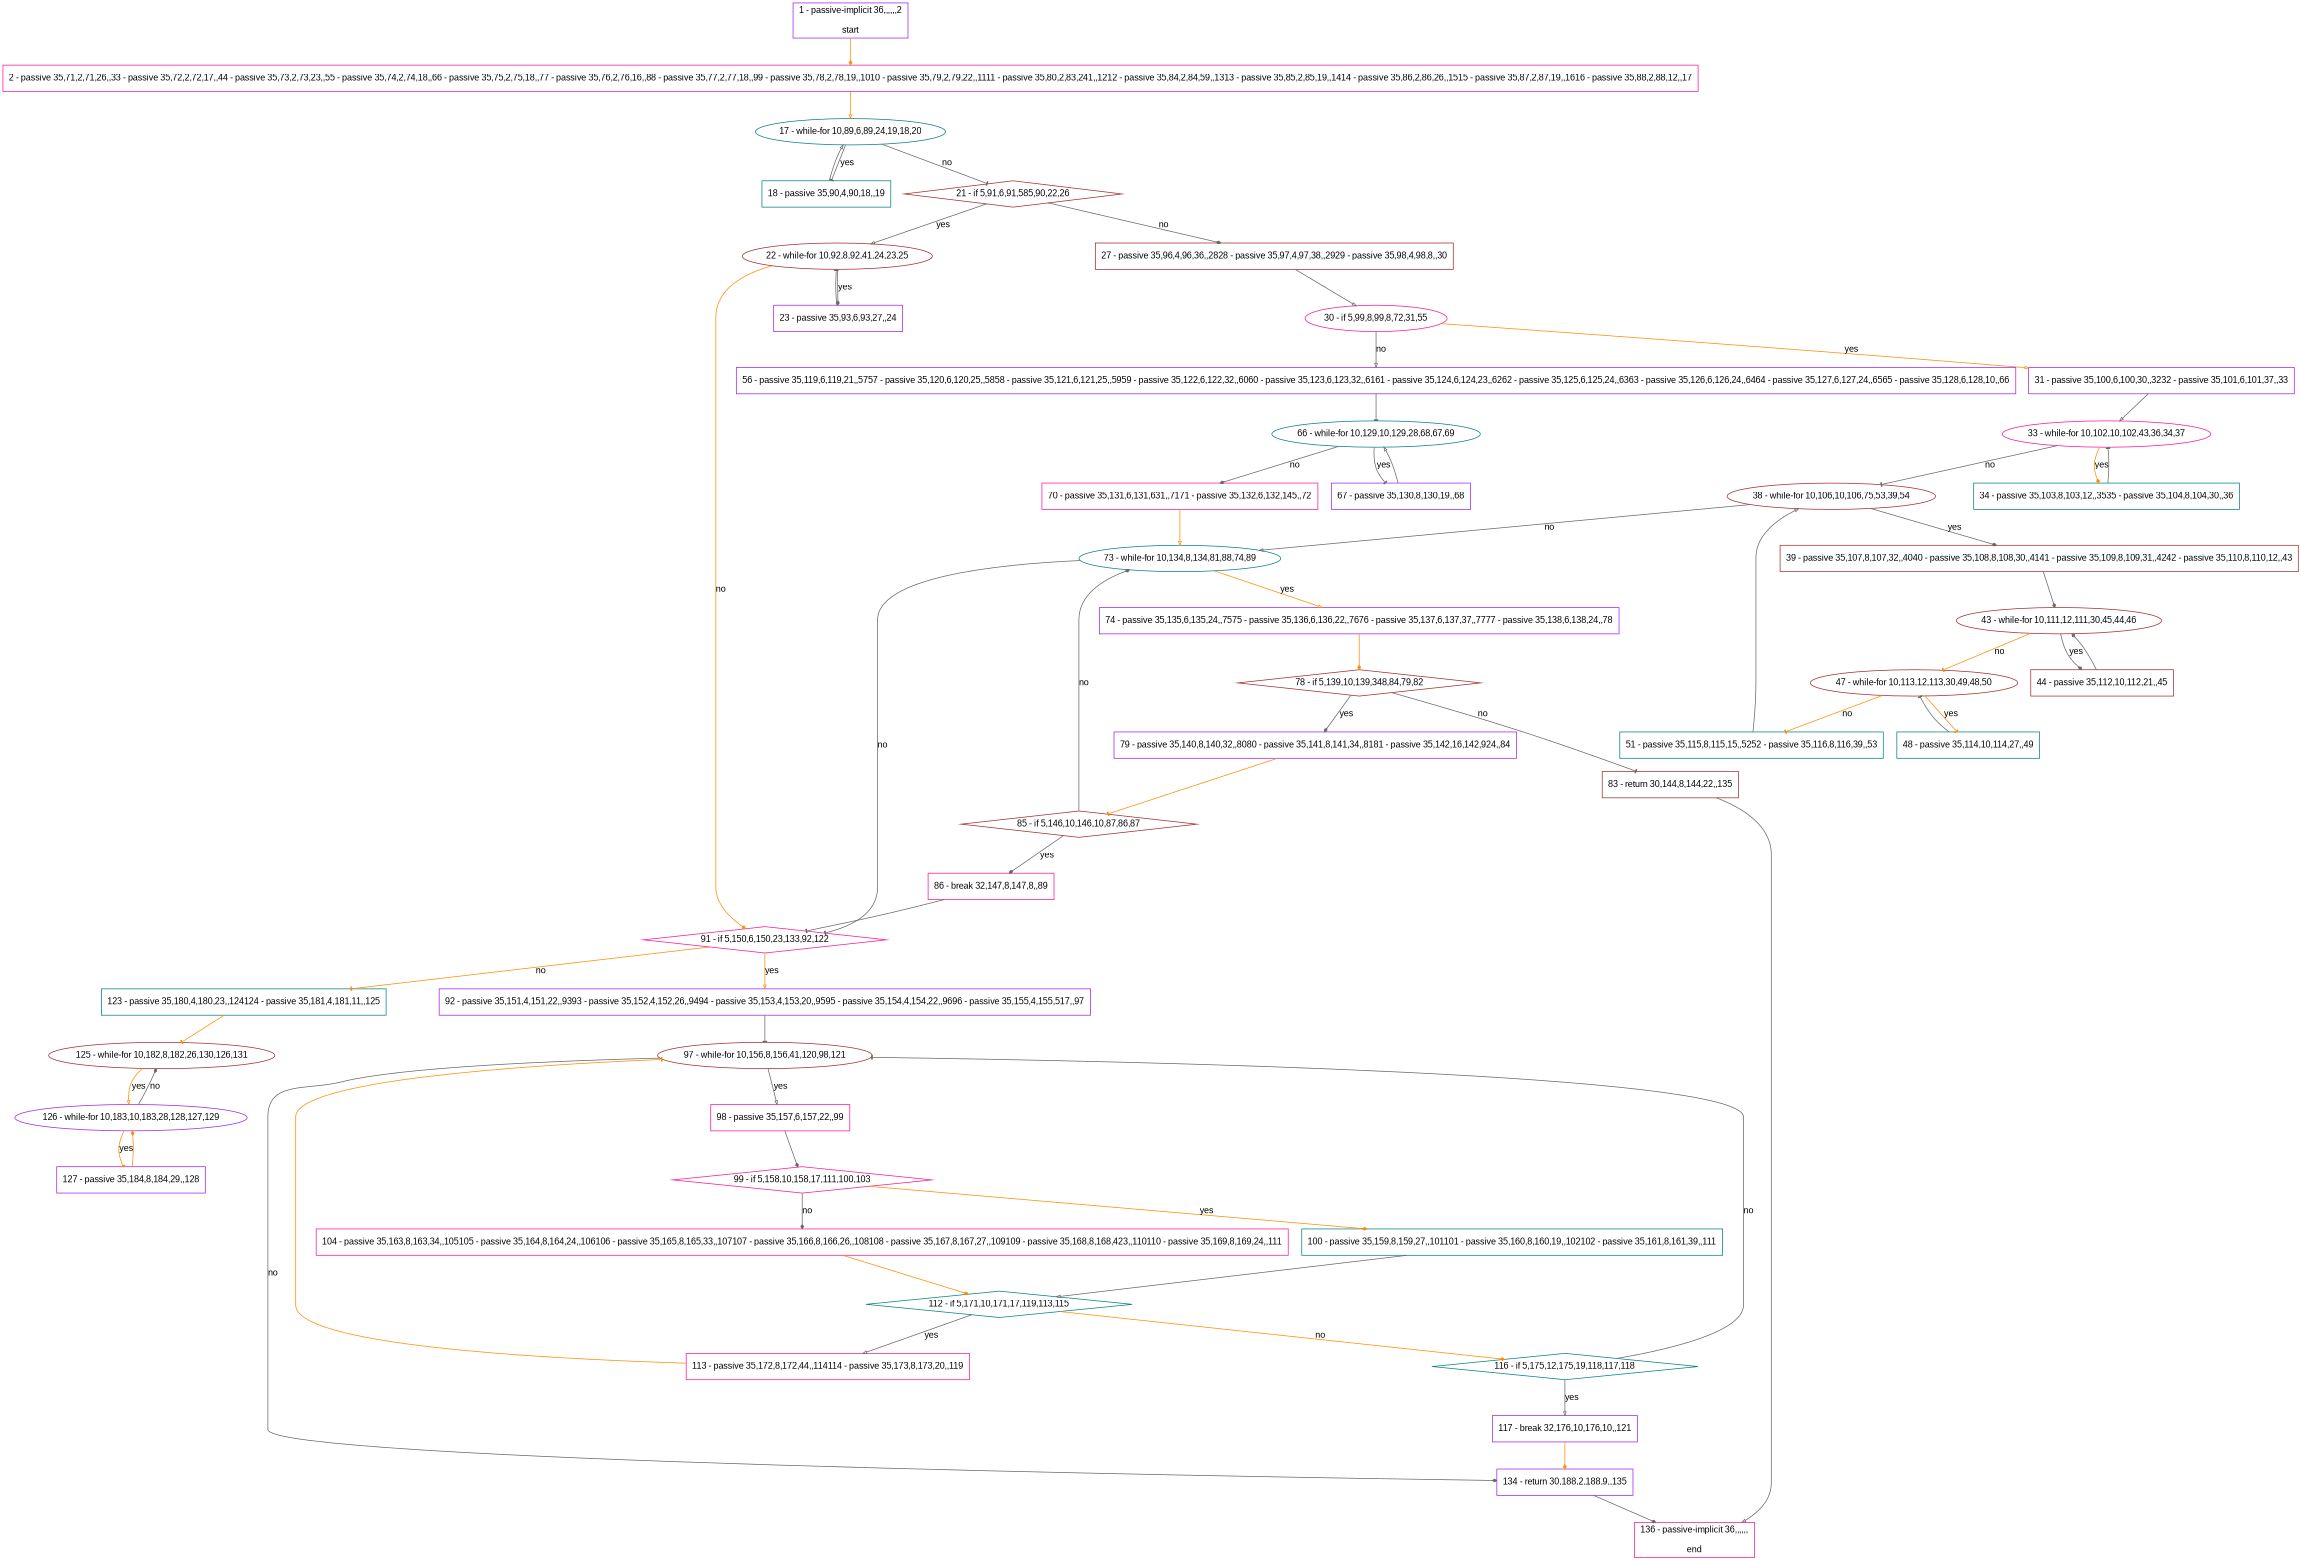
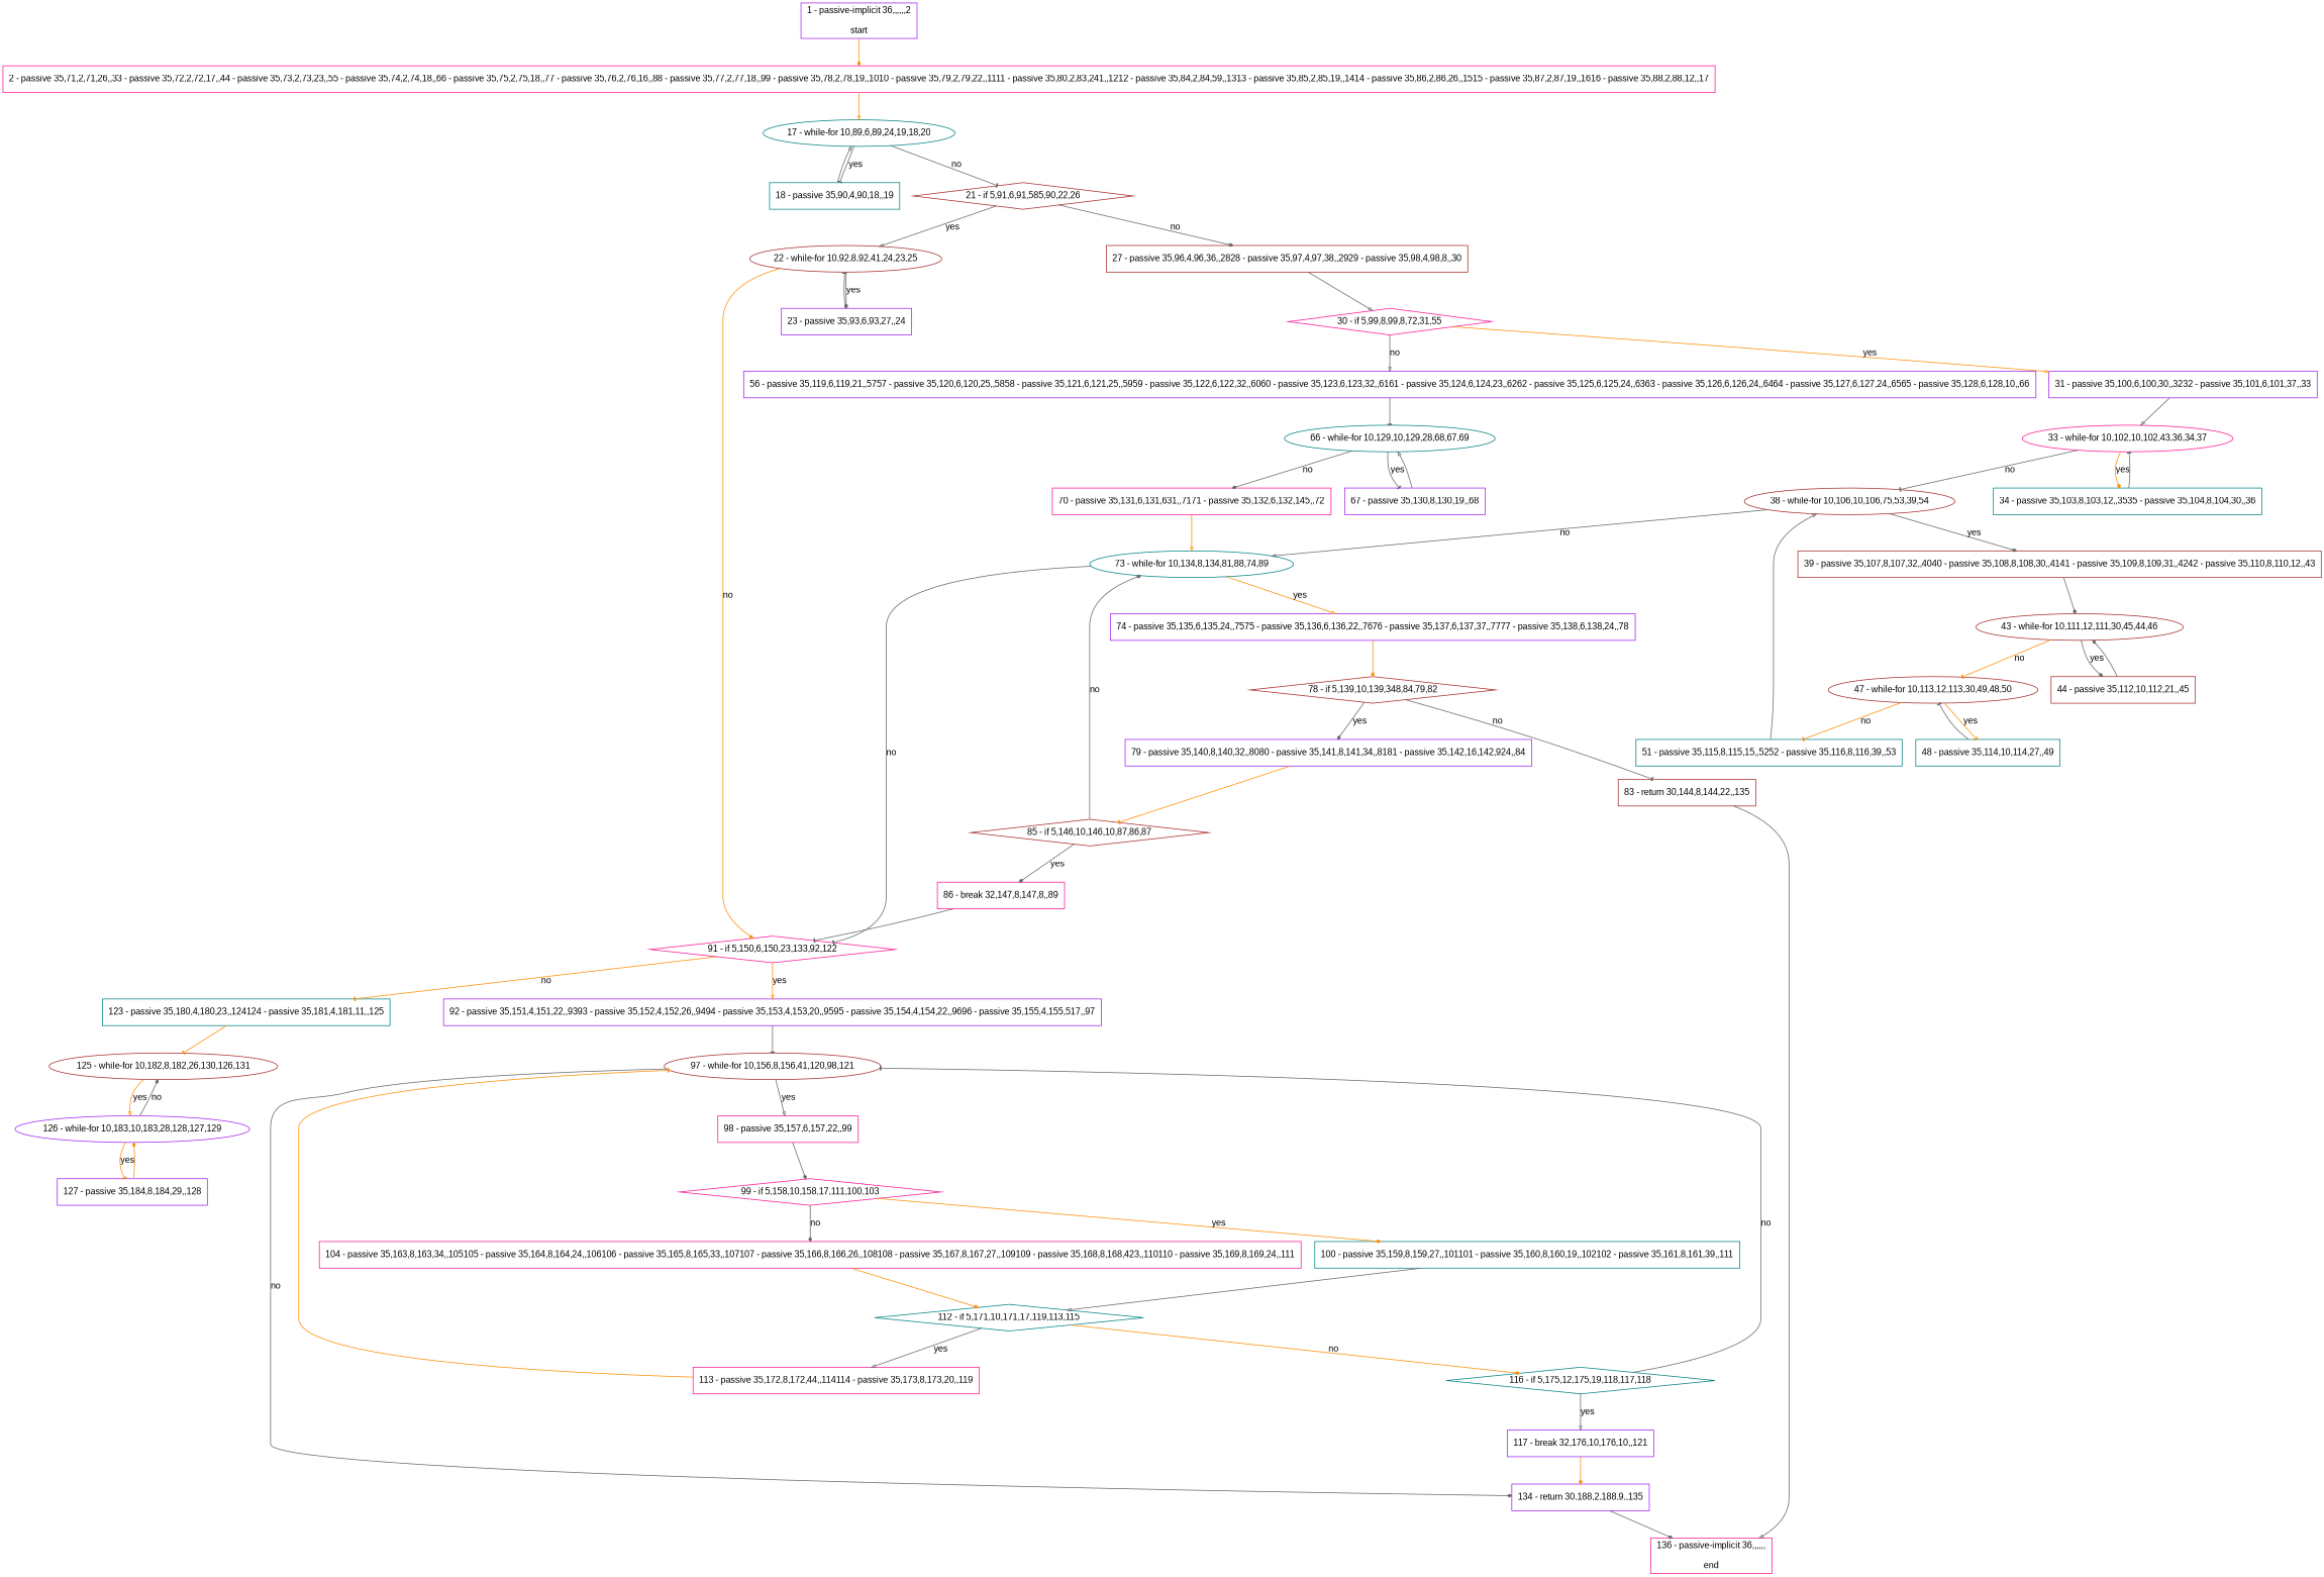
  digraph {
    bgcolor=white
    compound=true
    fillcolor="#FFFFCC"
    fontname=Arial
    fontsize=12
    pack=true
    packmode=clust
    style="rounded,filled"
    node [color=brown compound=true fillcolor="#ffffff" fixedsize=false fontname=Arial fontsize=12 node_initialized=no shape=box style=filled]
    edge [arrowhead=diamond arrowsize=0.5 arrowtail=none color=gray40 compound=true dir=forward fontcolor=black fontname=Arial fontsize=12]
    n1 [color=deeppink label="2 - passive 35,71,2,71,26,,33 - passive 35,72,2,72,17,,44 - passive 35,73,2,73,23,,55 - passive 35,74,2,74,18,,66 - passive 35,75,2,75,18,,77 - passive 35,76,2,76,16,,88 - passive 35,77,2,77,18,,99 - passive 35,78,2,78,19,,1010 - passive 35,79,2,79,22,,1111 - passive 35,80,2,83,241,,1212 - passive 35,84,2,84,59,,1313 - passive 35,85,2,85,19,,1414 - passive 35,86,2,86,26,,1515 - passive 35,87,2,87,19,,1616 - passive 35,88,2,88,12,,17"]
    n2 [color=teal label="17 - while-for 10,89,6,89,24,19,18,20" shape=oval]
    n3 [color=teal label="18 - passive 35,90,4,90,18,,19"]
    n4 [label="21 - if 5,91,6,91,585,90,22,26" shape=diamond]
    n5 [color=purple label="1 - passive-implicit 36,,,,,,2\n\nstart"]
    n6 [label="22 - while-for 10,92,8,92,41,24,23,25" shape=oval]
    n7 [label="27 - passive 35,96,4,96,36,,2828 - passive 35,97,4,97,38,,2929 - passive 35,98,4,98,8,,30"]
    n8 [color=purple label="23 - passive 35,93,6,93,27,,24"]
    n9 [color=deeppink label="91 - if 5,150,6,150,23,133,92,122" shape=diamond]
-   n10 [color=deeppink label="30 - if 5,99,8,99,8,72,31,55" shape=ellipse]
+   n10 [color=deeppink label="30 - if 5,99,8,99,8,72,31,55" shape=diamond]
    n11 [color=purple label="92 - passive 35,151,4,151,22,,9393 - passive 35,152,4,152,26,,9494 - passive 35,153,4,153,20,,9595 - passive 35,154,4,154,22,,9696 - passive 35,155,4,155,517,,97"]
    n12 [color=teal label="123 - passive 35,180,4,180,23,,124124 - passive 35,181,4,181,11,,125"]
    n13 [color=purple label="31 - passive 35,100,6,100,30,,3232 - passive 35,101,6,101,37,,33"]
    n14 [color=purple label="56 - passive 35,119,6,119,21,,5757 - passive 35,120,6,120,25,,5858 - passive 35,121,6,121,25,,5959 - passive 35,122,6,122,32,,6060 - passive 35,123,6,123,32,,6161 - passive 35,124,6,124,23,,6262 - passive 35,125,6,125,24,,6363 - passive 35,126,6,126,24,,6464 - passive 35,127,6,127,24,,6565 - passive 35,128,6,128,10,,66"]
    n15 [label="97 - while-for 10,156,8,156,41,120,98,121" shape=oval]
    n16 [label="125 - while-for 10,182,8,182,26,130,126,131" shape=oval]
    n17 [color=deeppink label="33 - while-for 10,102,10,102,43,36,34,37" shape=oval]
    n18 [color=teal label="66 - while-for 10,129,10,129,28,68,67,69" shape=oval]
    n19 [color=teal label="34 - passive 35,103,8,103,12,,3535 - passive 35,104,8,104,30,,36"]
    n20 [label="38 - while-for 10,106,10,106,75,53,39,54" shape=oval]
    n21 [color=purple label="67 - passive 35,130,8,130,19,,68"]
    n22 [color=deeppink label="70 - passive 35,131,6,131,631,,7171 - passive 35,132,6,132,145,,72"]
    n23 [label="39 - passive 35,107,8,107,32,,4040 - passive 35,108,8,108,30,,4141 - passive 35,109,8,109,31,,4242 - passive 35,110,8,110,12,,43"]
    n24 [color=teal label="73 - while-for 10,134,8,134,81,88,74,89" shape=oval]
    n25 [label="43 - while-for 10,111,12,111,30,45,44,46" shape=oval]
    n26 [color=purple label="74 - passive 35,135,6,135,24,,7575 - passive 35,136,6,136,22,,7676 - passive 35,137,6,137,37,,7777 - passive 35,138,6,138,24,,78"]
    n27 [label="44 - passive 35,112,10,112,21,,45"]
    n28 [label="47 - while-for 10,113,12,113,30,49,48,50" shape=oval]
    n29 [label="78 - if 5,139,10,139,348,84,79,82" shape=diamond]
    n30 [color=teal label="48 - passive 35,114,10,114,27,,49"]
    n31 [color=teal label="51 - passive 35,115,8,115,15,,5252 - passive 35,116,8,116,39,,53"]
    n32 [color=purple label="79 - passive 35,140,8,140,32,,8080 - passive 35,141,8,141,34,,8181 - passive 35,142,16,142,924,,84"]
    n33 [label="83 - return 30,144,8,144,22,,135"]
    n34 [label="85 - if 5,146,10,146,10,87,86,87" shape=diamond]
    n35 [color=deeppink label="136 - passive-implicit 36,,,,,,\n\nend"]
    n36 [color=deeppink label="86 - break 32,147,8,147,8,,89"]
    n37 [color=deeppink label="98 - passive 35,157,6,157,22,,99"]
    n38 [color=purple label="134 - return 30,188,2,188,9,,135"]
    n39 [color=purple label="126 - while-for 10,183,10,183,28,128,127,129" shape=oval]
    n40 [color=deeppink label="99 - if 5,158,10,158,17,111,100,103" shape=diamond]
    n41 [color=teal label="100 - passive 35,159,8,159,27,,101101 - passive 35,160,8,160,19,,102102 - passive 35,161,8,161,39,,111"]
    n42 [color=deeppink label="104 - passive 35,163,8,163,34,,105105 - passive 35,164,8,164,24,,106106 - passive 35,165,8,165,33,,107107 - passive 35,166,8,166,26,,108108 - passive 35,167,8,167,27,,109109 - passive 35,168,8,168,423,,110110 - passive 35,169,8,169,24,,111"]
    n43 [color=teal label="112 - if 5,171,10,171,17,119,113,115" shape=diamond]
    n44 [color=deeppink label="113 - passive 35,172,8,172,44,,114114 - passive 35,173,8,173,20,,119"]
    n45 [color=teal label="116 - if 5,175,12,175,19,118,117,118" shape=diamond]
    n46 [color=purple label="117 - break 32,176,10,176,10,,121"]
    n47 [color=purple label="127 - passive 35,184,8,184,29,,128"]
    n1 -> n2 [arrowhead=onormal color=darkorange]
    n2 -> n3 [arrowhead=tee label=yes]
    n2 -> n4 [arrowhead=tee label=no]
    n3 -> n2 [arrowhead=onormal]
    n4 -> n6 [arrowhead=onormal label=yes]
    n4 -> n7 [label=no]
    n5 -> n1 [color=darkorange]
    n6 -> n8 [label=yes]
    n6 -> n9 [color=darkorange label=no]
    n7 -> n10 [arrowhead=onormal]
    n8 -> n6 [arrowhead=tee]
    n9 -> n11 [arrowhead=onormal color=darkorange label=yes]
    n9 -> n12 [arrowhead=tee color=darkorange label=no]
    n10 -> n13 [arrowhead=onormal color=darkorange label=yes]
    n10 -> n14 [arrowhead=onormal label=no]
    n11 -> n15 [arrowhead=tee]
    n12 -> n16 [arrowhead=tee color=darkorange]
    n13 -> n17 [arrowhead=onormal]
    n14 -> n18 [arrowhead=tee]
    n15 -> n37 [arrowhead=onormal label=yes]
    n15 -> n38 [label=no]
    n16 -> n39 [arrowhead=onormal color=darkorange label=yes]
    n17 -> n19 [color=darkorange label=yes]
    n17 -> n20 [arrowhead=tee label=no]
    n18 -> n21 [arrowhead=tee label=yes]
    n18 -> n22 [label=no]
    n19 -> n17 [arrowhead=tee]
    n20 -> n23 [label=yes]
    n20 -> n24 [arrowhead=onormal label=no]
    n21 -> n18 [arrowhead=onormal]
    n22 -> n24 [arrowhead=onormal color=darkorange]
    n23 -> n25
    n24 -> n9 [arrowhead=tee label=no]
    n24 -> n26 [arrowhead=onormal color=darkorange label=yes]
    n25 -> n27 [label=yes]
    n25 -> n28 [arrowhead=tee color=darkorange label=no]
    n26 -> n29 [color=darkorange]
    n27 -> n25
    n28 -> n30 [arrowhead=tee color=darkorange label=yes]
    n28 -> n31 [arrowhead=tee color=darkorange label=no]
    n29 -> n32 [label=yes]
    n29 -> n33 [arrowhead=tee label=no]
    n30 -> n28 [arrowhead=tee]
    n31 -> n20 [arrowhead=onormal]
    n32 -> n34 [arrowhead=tee color=darkorange]
    n33 -> n35 [arrowhead=onormal]
    n34 -> n24 [label=no]
    n34 -> n36 [label=yes]
    n36 -> n9 [arrowhead=tee]
    n37 -> n40
    n38 -> n35
    n39 -> n16 [label=no]
    n39 -> n47 [arrowhead=tee color=darkorange label=yes]
    n40 -> n41 [color=darkorange label=yes]
    n40 -> n42 [label=no]
    n41 -> n43 [arrowhead=onormal]
    n42 -> n43 [color=darkorange]
    n43 -> n44 [arrowhead=onormal label=yes]
    n43 -> n45 [color=darkorange label=no]
    n44 -> n15 [arrowhead=tee color=darkorange]
    n45 -> n15 [arrowhead=tee label=no]
    n45 -> n46 [arrowhead=onormal label=yes]
    n46 -> n38 [color=darkorange]
    n47 -> n39 [color=darkorange]
  }
